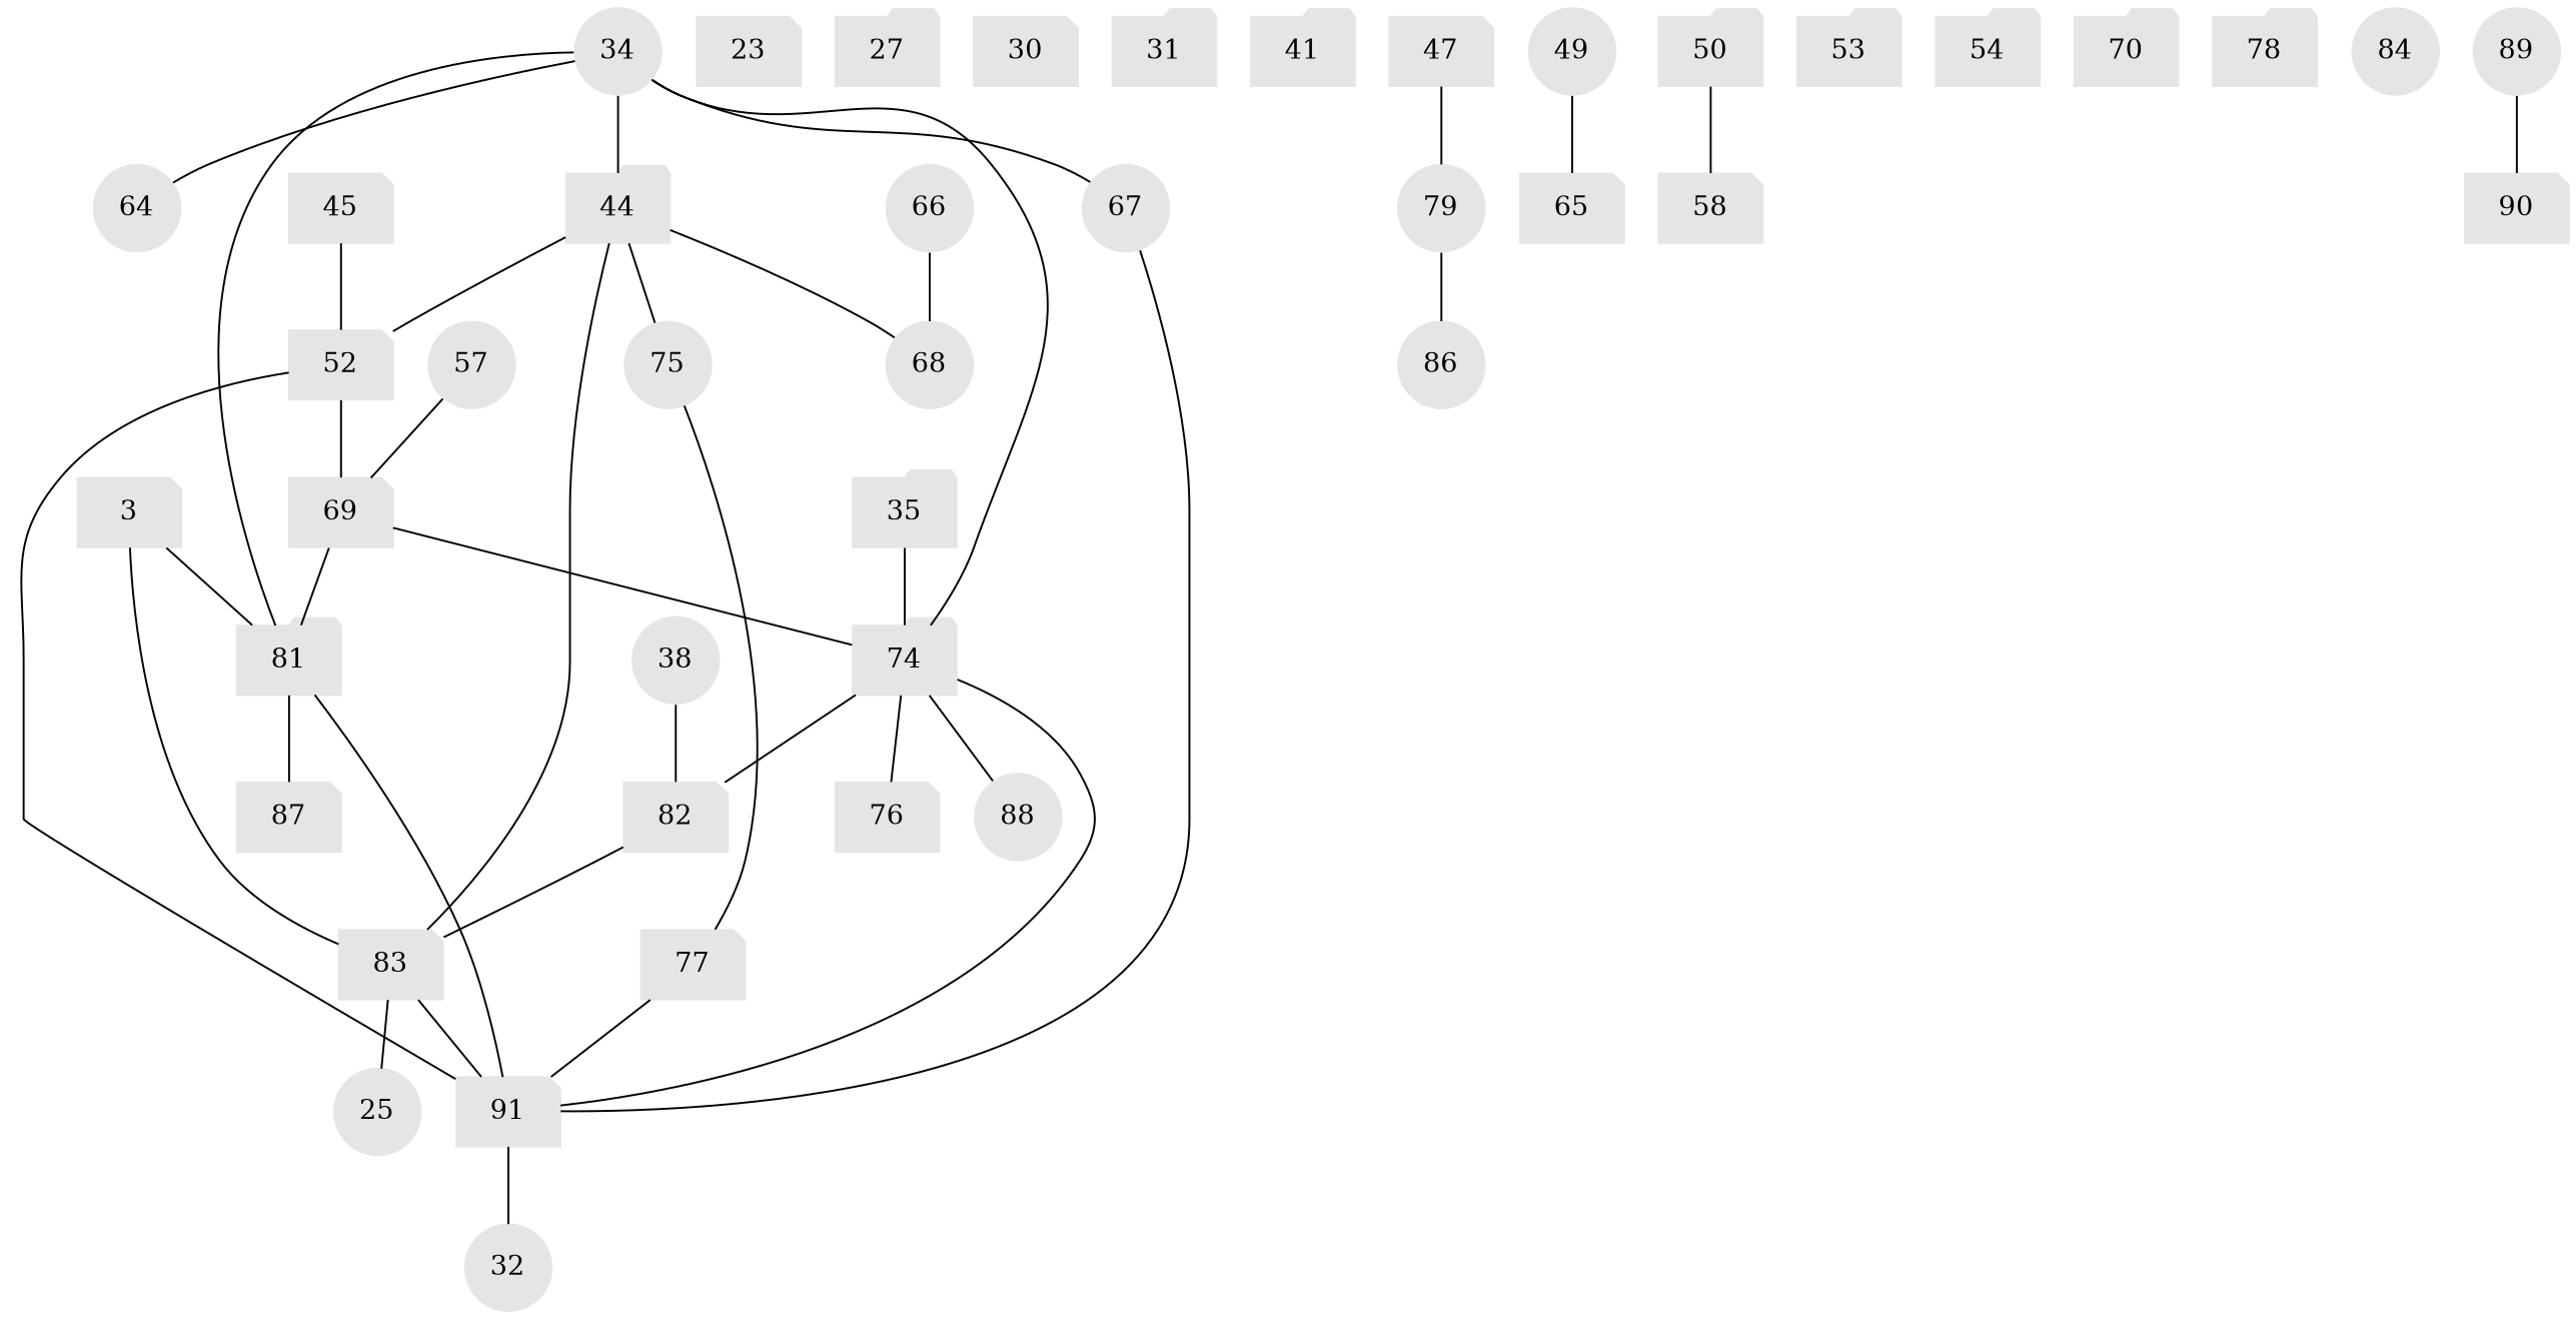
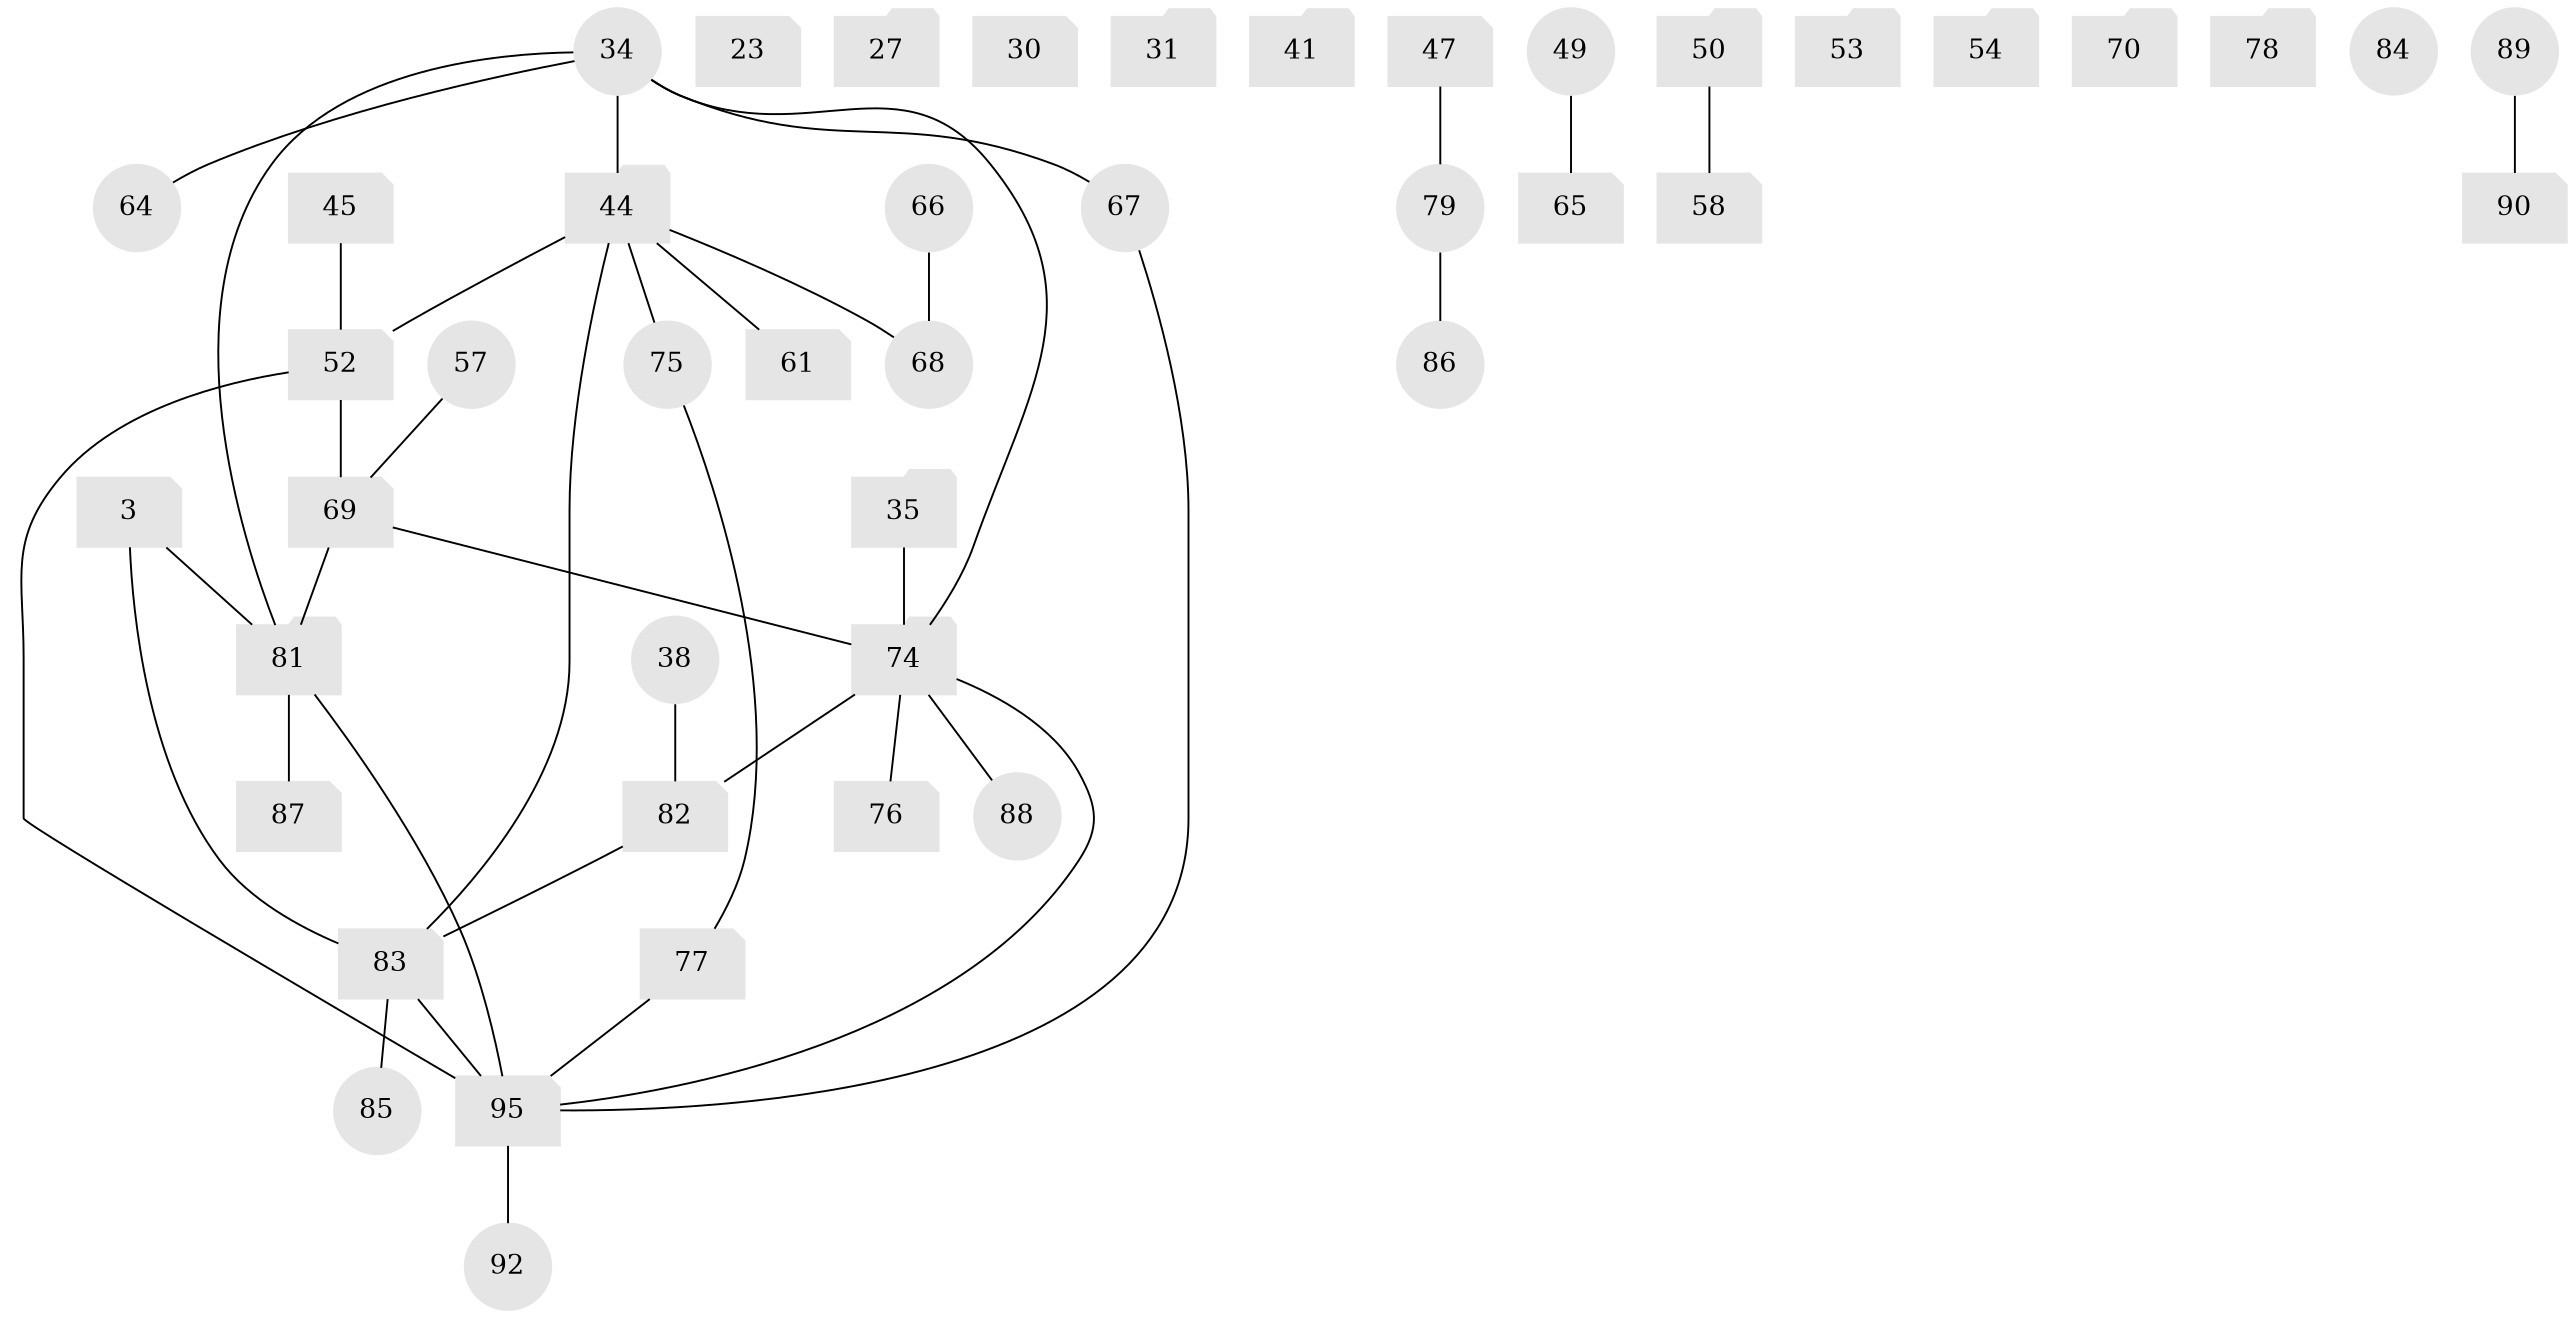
  graph {
    node [color=gray90 shape=note style=filled]
    81 [shape=folder super="+33+55+62"]
-   91 [super="+71+72"]
+   91 [super="+71+72" label=95]
    87
    3
    83 [super="+80"]
-   85 [shape=circle label=25]
+   85 [shape=circle]
    23
    27 [shape=folder]
    30
    31 [shape=folder]
    34 [shape=circle super="+2+14"]
    44 [shape=folder super="+40"]
    64 [shape=circle]
    67 [shape=circle super="+16+28+18"]
    74 [shape=folder super="+51+73"]
    52 [super="+36"]
+   61
    68 [shape=circle]
    75 [shape=circle]
    82 [super="+13+32"]
    76
    88 [shape=circle]
    35 [shape=folder]
    38 [shape=circle]
    41 [shape=folder]
    69 [super="+56+37"]
    77
    45
    47 [super="+24"]
    79 [shape=circle]
    86 [shape=circle]
    49 [shape=circle]
    65
    58 [super="+26"]
    50 [shape=folder]
-   92 [shape=circle label=32]
+   92 [shape=circle]
    53 [shape=folder]
    54 [shape=folder super="+15"]
    57 [shape=circle]
    66 [shape=circle]
    70 [shape=folder]
    78 [shape=folder]
    84 [shape=circle]
    89 [shape=circle super="+11"]
    90
    81 -- 91
    81 -- 87
    91 -- 92
    3 -- 81
    3 -- 83
    83 -- 91
    83 -- 85
    34 -- 81 [weight=2]
    34 -- 44 [weight=2]
    34 -- 64
    34 -- 67 [weight=2]
    34 -- 74 [weight=2]
    44 -- 83 [weight=2]
    44 -- 52 [weight=2]
+   44 -- 61
    44 -- 68
    44 -- 75
    67 -- 91
    74 -- 91
    74 -- 82
    74 -- 76
    74 -- 88
    52 -- 91 [weight=2]
    52 -- 69 [weight=3]
    75 -- 77
    82 -- 83
    35 -- 74
    38 -- 82
    69 -- 81 [weight=2]
    69 -- 74 [weight=2]
    77 -- 91
    45 -- 52
    47 -- 79
    79 -- 86
    49 -- 65
    50 -- 58
    57 -- 69
    66 -- 68
    89 -- 90
  }
